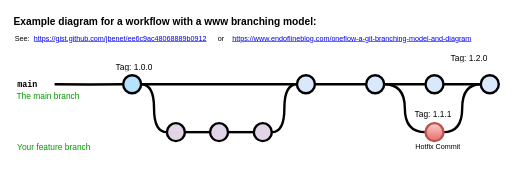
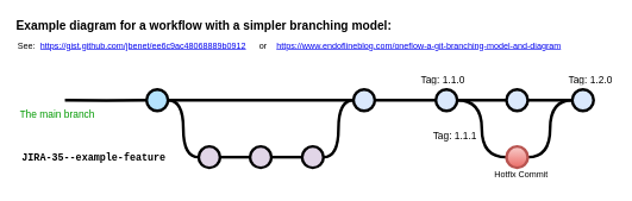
  <mxCell id="0" />
  <mxCell id="1" parent="0" />
- <mxCell id="2" value="Example diagram for a workflow with a www branching model:" style="text;whiteSpace=wrap;html=1;fontStyle=1;fontSize=17;" parent="1" vertex="1"><mxGeometry x="20" y="20" width="542.25" height="30" as="geometry" /></mxCell>
+ <mxCell id="2" value="Example diagram for a workflow with a simpler branching model:" style="text;whiteSpace=wrap;html=1;fontStyle=1;fontSize=17;" parent="1" vertex="1"><mxGeometry x="20" y="20" width="542.25" height="30" as="geometry" /></mxCell>
  <mxCell id="3" value="&lt;a href=&quot;https://gist.github.com/jbenet/ee6c9ac48068889b0912&quot;&gt;https://gist.github.com/jbenet/ee6c9ac48068889b0912&lt;/a&gt;" style="text;whiteSpace=wrap;html=1;" parent="1" vertex="1"><mxGeometry x="54.25" y="50" width="298" height="20" as="geometry" /></mxCell>
  <mxCell id="4" value="See:" style="text;whiteSpace=wrap;html=1;" parent="1" vertex="1"><mxGeometry x="21.5" y="50" width="32.75" height="20" as="geometry" /></mxCell>
  <mxCell id="5" value="" style="edgeStyle=orthogonalEdgeStyle;rounded=0;html=1;jettySize=auto;orthogonalLoop=1;plain-blue;endArrow=none;endFill=0;strokeWidth=4;strokeColor=#000000;" parent="1" source="7" target="9" edge="1"><mxGeometry x="304.5" y="180" as="geometry" /></mxCell>
  <mxCell id="6" style="edgeStyle=orthogonalEdgeStyle;curved=1;rounded=0;html=1;exitX=1;exitY=0.5;exitPerimeter=0;entryX=0;entryY=0.5;entryPerimeter=0;endArrow=none;endFill=0;jettySize=auto;orthogonalLoop=1;strokeWidth=4;fontSize=15;" parent="1" source="7" target="19" edge="1"><mxGeometry relative="1" as="geometry" /></mxCell>
  <mxCell id="7" value="" style="verticalLabelPosition=bottom;verticalAlign=top;html=1;strokeWidth=4;shape=mxgraph.flowchart.on-page_reference;plain-blue;gradientColor=none;fillColor=#B5E3Fe;strokeColor=#000000;" parent="1" vertex="1"><mxGeometry x="204.5" y="125" width="30" height="30" as="geometry" /></mxCell>
  <mxCell id="8" value="" style="edgeStyle=orthogonalEdgeStyle;curved=1;rounded=0;orthogonalLoop=1;jettySize=auto;html=1;endArrow=none;endFill=0;strokeWidth=4;fontFamily=Courier New;fontSize=16;" parent="1" source="9" target="12" edge="1"><mxGeometry relative="1" as="geometry" /></mxCell>
  <mxCell id="9" value="" style="verticalLabelPosition=bottom;verticalAlign=top;html=1;strokeWidth=4;shape=mxgraph.flowchart.on-page_reference;plain-blue;gradientColor=none;strokeColor=#000000;" parent="1" vertex="1"><mxGeometry x="494.5" y="125" width="30" height="30" as="geometry" /></mxCell>
  <mxCell id="10" value="" style="edgeStyle=orthogonalEdgeStyle;curved=1;rounded=0;orthogonalLoop=1;jettySize=auto;html=1;endArrow=none;endFill=0;strokeWidth=4;fontFamily=Courier New;fontSize=16;" parent="1" source="12" target="14" edge="1"><mxGeometry relative="1" as="geometry" /></mxCell>
  <mxCell id="11" value="" style="edgeStyle=orthogonalEdgeStyle;curved=1;rounded=0;orthogonalLoop=1;jettySize=auto;html=1;endArrow=none;endFill=0;strokeWidth=4;fontFamily=Courier New;fontSize=16;entryX=0;entryY=0.5;entryDx=0;entryDy=0;entryPerimeter=0;" parent="1" source="12" target="32" edge="1"><mxGeometry relative="1" as="geometry"><mxPoint x="619.5" y="235" as="targetPoint" /></mxGeometry></mxCell>
  <mxCell id="12" value="" style="verticalLabelPosition=bottom;verticalAlign=top;html=1;strokeWidth=4;shape=mxgraph.flowchart.on-page_reference;plain-blue;gradientColor=none;strokeColor=#000000;" parent="1" vertex="1"><mxGeometry x="610" y="125" width="30" height="30" as="geometry" /></mxCell>
  <mxCell id="13" value="" style="edgeStyle=orthogonalEdgeStyle;curved=1;rounded=0;orthogonalLoop=1;jettySize=auto;html=1;endArrow=none;endFill=0;strokeWidth=4;fontFamily=Courier New;fontSize=16;" parent="1" source="14" target="15" edge="1"><mxGeometry relative="1" as="geometry" /></mxCell>
  <mxCell id="14" value="" style="verticalLabelPosition=bottom;verticalAlign=top;html=1;strokeWidth=4;shape=mxgraph.flowchart.on-page_reference;plain-blue;gradientColor=none;strokeColor=#000000;" parent="1" vertex="1"><mxGeometry x="709" y="125" width="30" height="30" as="geometry" /></mxCell>
  <mxCell id="15" value="" style="verticalLabelPosition=bottom;verticalAlign=top;html=1;strokeWidth=4;shape=mxgraph.flowchart.on-page_reference;plain-blue;gradientColor=none;strokeColor=#000000;" parent="1" vertex="1"><mxGeometry x="801.25" y="125" width="30" height="30" as="geometry" /></mxCell>
  <mxCell id="16" value="" style="edgeStyle=orthogonalEdgeStyle;rounded=0;html=1;jettySize=auto;orthogonalLoop=1;strokeWidth=4;endArrow=none;endFill=0;" parent="1" target="7" edge="1"><mxGeometry x="204.5" y="180" as="geometry"><mxPoint x="90" y="140" as="sourcePoint" /></mxGeometry></mxCell>
- <mxCell id="17" value="main" style="text;html=1;strokeColor=none;fillColor=none;align=center;verticalAlign=middle;whiteSpace=wrap;overflow=hidden;fontSize=14;fontStyle=1;fontFamily=Courier New;" parent="1" vertex="1"><mxGeometry x="20" y="130" width="50" height="20" as="geometry" /></mxCell>
  <mxCell id="18" style="edgeStyle=orthogonalEdgeStyle;curved=1;rounded=0;html=1;exitX=1;exitY=0.5;exitPerimeter=0;entryX=0;entryY=0.5;entryPerimeter=0;endArrow=none;endFill=0;jettySize=auto;orthogonalLoop=1;strokeWidth=4;fontSize=15;" parent="1" source="19" target="21" edge="1"><mxGeometry relative="1" as="geometry" /></mxCell>
  <mxCell id="19" value="" style="verticalLabelPosition=bottom;verticalAlign=top;html=1;strokeWidth=4;shape=mxgraph.flowchart.on-page_reference;plain-purple;gradientColor=none;strokeColor=#000000;" parent="1" vertex="1"><mxGeometry x="277.5" y="205" width="30" height="30" as="geometry" /></mxCell>
  <mxCell id="20" style="edgeStyle=orthogonalEdgeStyle;curved=1;rounded=0;html=1;exitX=1;exitY=0.5;exitPerimeter=0;entryX=0;entryY=0.5;entryPerimeter=0;endArrow=none;endFill=0;jettySize=auto;orthogonalLoop=1;strokeWidth=4;fontSize=15;" parent="1" source="21" target="23" edge="1"><mxGeometry relative="1" as="geometry" /></mxCell>
  <mxCell id="21" value="" style="verticalLabelPosition=bottom;verticalAlign=top;html=1;strokeWidth=4;shape=mxgraph.flowchart.on-page_reference;plain-purple;gradientColor=none;strokeColor=#000000;" parent="1" vertex="1"><mxGeometry x="349.5" y="205" width="30" height="30" as="geometry" /></mxCell>
  <mxCell id="22" style="edgeStyle=orthogonalEdgeStyle;curved=1;rounded=0;html=1;exitX=1;exitY=0.5;exitPerimeter=0;entryX=0;entryY=0.5;entryPerimeter=0;endArrow=none;endFill=0;jettySize=auto;orthogonalLoop=1;strokeWidth=4;fontSize=15;" parent="1" source="23" target="9" edge="1"><mxGeometry relative="1" as="geometry" /></mxCell>
  <mxCell id="23" value="" style="verticalLabelPosition=bottom;verticalAlign=top;html=1;strokeWidth=4;shape=mxgraph.flowchart.on-page_reference;plain-purple;gradientColor=none;strokeColor=#000000;" parent="1" vertex="1"><mxGeometry x="422.5" y="205" width="30" height="30" as="geometry" /></mxCell>
+ <mxCell id="24" value="JIRA-35--example-feature" style="text;html=1;strokeColor=none;fillColor=none;align=left;verticalAlign=middle;whiteSpace=wrap;overflow=hidden;fontSize=14;fontStyle=1;fontFamily=Courier New;" parent="1" vertex="1"><mxGeometry x="27.5" y="210" width="240" height="20" as="geometry" /></mxCell>
  <mxCell id="25" value="The main branch&lt;br&gt;" style="text;html=1;strokeColor=none;fillColor=none;align=left;verticalAlign=middle;whiteSpace=wrap;overflow=hidden;fontSize=14;fontStyle=0;fontColor=#009900;" parent="1" vertex="1"><mxGeometry x="25.25" y="150" width="132.25" height="20" as="geometry" /></mxCell>
- <mxCell id="26" value="Your feature branch" style="text;html=1;strokeColor=none;fillColor=none;align=left;verticalAlign=middle;whiteSpace=wrap;overflow=hidden;fontSize=14;fontStyle=0;fontColor=#009900;" parent="1" vertex="1"><mxGeometry x="26.25" y="235" width="202.25" height="20" as="geometry" /></mxCell>
- <mxCell id="27" value="Tag: 1.0.0" style="text;html=1;strokeColor=none;fillColor=none;align=center;verticalAlign=middle;whiteSpace=wrap;overflow=hidden;fontSize=14;" parent="1" vertex="1"><mxGeometry x="188.38" y="100" width="70" height="20" as="geometry" /></mxCell>
+ <mxCell id="28" value="Tag: 1.1.0" style="text;html=1;strokeColor=none;fillColor=none;align=center;verticalAlign=middle;whiteSpace=wrap;overflow=hidden;fontSize=14;" parent="1" vertex="1"><mxGeometry x="584.5" y="100" width="70" height="20" as="geometry" /></mxCell>
  <mxCell id="29" value="&lt;a href=&quot;https://www.endoflineblog.com/oneflow-a-git-branching-model-and-workflow&quot;&gt;https://www.endoflineblog.com/oneflow-a-git-branching-model-and-diagram&lt;/a&gt;" style="text;whiteSpace=wrap;html=1;" parent="1" vertex="1"><mxGeometry x="384.5" y="50" width="413.75" height="20" as="geometry" /></mxCell>
  <mxCell id="30" value="or" style="text;whiteSpace=wrap;html=1;" parent="1" vertex="1"><mxGeometry x="360.62" y="50" width="11.63" height="20" as="geometry" /></mxCell>
  <mxCell id="31" value="" style="edgeStyle=orthogonalEdgeStyle;curved=1;rounded=0;orthogonalLoop=1;jettySize=auto;html=1;endArrow=none;endFill=0;strokeWidth=4;fontFamily=Courier New;fontSize=16;entryX=0;entryY=0.5;entryDx=0;entryDy=0;entryPerimeter=0;" parent="1" source="32" target="15" edge="1"><mxGeometry relative="1" as="geometry"><mxPoint x="832.25" y="220" as="targetPoint" /></mxGeometry></mxCell>
  <mxCell id="32" value="" style="verticalLabelPosition=bottom;verticalAlign=top;html=1;strokeWidth=4;shape=mxgraph.flowchart.on-page_reference;plain-blue;gradientColor=#EA6B66;strokeColor=#B85450;fillColor=#F8CECC;" parent="1" vertex="1"><mxGeometry x="709" y="205" width="30" height="30" as="geometry" /></mxCell>
  <mxCell id="33" value="Hotfix Commit" style="text;html=1;strokeColor=none;fillColor=none;align=center;verticalAlign=middle;whiteSpace=wrap;overflow=hidden;" parent="1" vertex="1"><mxGeometry x="689.5" y="230" width="80" height="30" as="geometry" /></mxCell>
- <mxCell id="34" value="Tag: 1.1.1" style="text;html=1;strokeColor=none;fillColor=none;align=center;verticalAlign=middle;whiteSpace=wrap;overflow=hidden;fontSize=14;" parent="1" vertex="1"><mxGeometry x="686.75" y="180" width="70" height="20" as="geometry" /></mxCell>
- <mxCell id="35" value="Tag: 1.2.0" style="text;html=1;strokeColor=none;fillColor=none;align=center;verticalAlign=middle;whiteSpace=wrap;overflow=hidden;fontSize=14;" parent="1" vertex="1"><mxGeometry x="747.25" y="85" width="70" height="20" as="geometry" /></mxCell>
+ <mxCell id="34" value="Tag: 1.1.1" style="text;html=1;strokeColor=none;fillColor=none;align=center;verticalAlign=middle;whiteSpace=wrap;overflow=hidden;fontSize=14;" parent="1" vertex="1"><mxGeometry x="601.75" y="180" width="70" height="20" as="geometry" /></mxCell>
+ <mxCell id="35" value="Tag: 1.2.0" style="text;html=1;strokeColor=none;fillColor=none;align=center;verticalAlign=middle;whiteSpace=wrap;overflow=hidden;fontSize=14;" parent="1" vertex="1"><mxGeometry x="792.25" y="100" width="70" height="20" as="geometry" /></mxCell>
